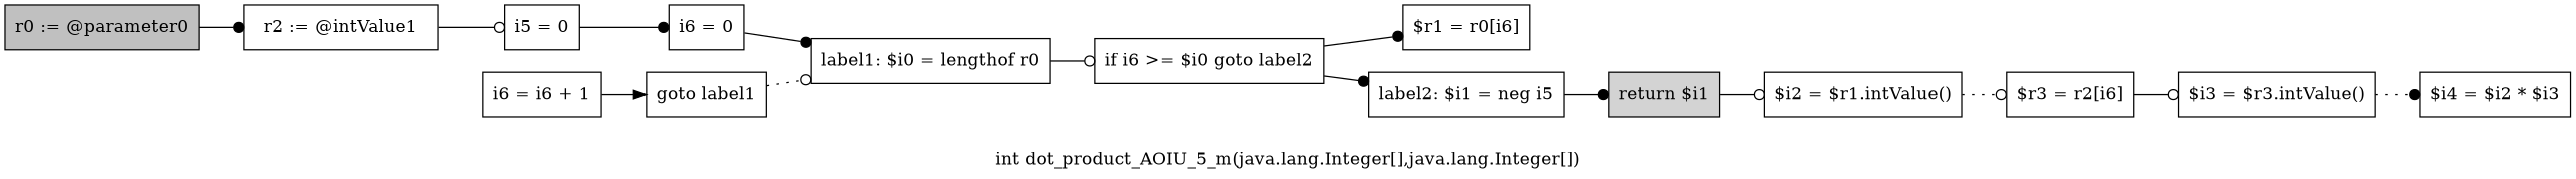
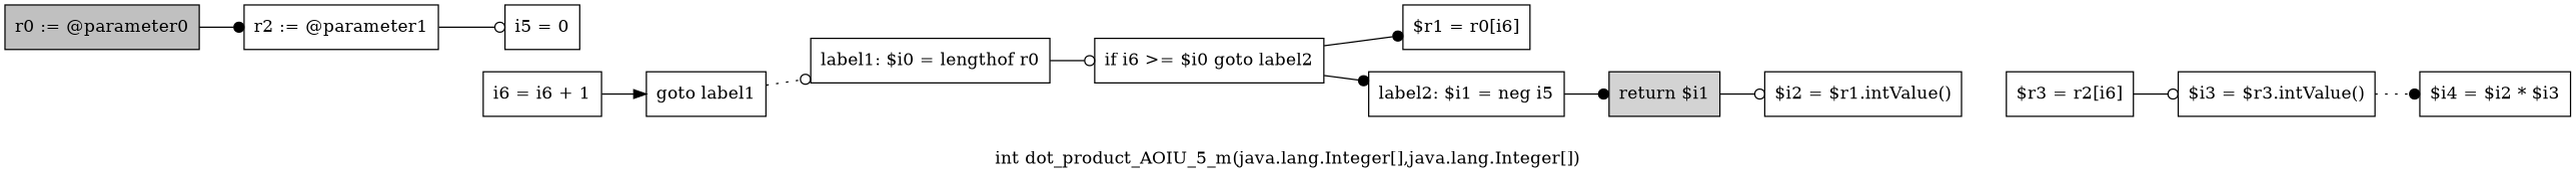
  digraph {
    label="int dot_product_AOIU_5_m(java.lang.Integer[],java.lang.Integer[])"
    rankdir=LR
    node [shape=box]
    edge [arrowhead=dot style=solid]
    n1 [fillcolor=gray label="r0 := @parameter0" style=filled]
-   n2 [label="r2 := @intValue1"]
+   n2 [label="r2 := @parameter1"]
    n3 [label="i5 = 0"]
-   n4 [label="i6 = 0"]
    n5 [label="label1: $i0 = lengthof r0"]
    n6 [label="if i6 >= $i0 goto label2"]
    n7 [label="$r1 = r0[i6]"]
    n8 [label="label2: $i1 = neg i5"]
    n9 [fillcolor=lightgray label="return $i1" style=filled]
    n10 [label="$i2 = $r1.intValue()"]
    n11 [label="$r3 = r2[i6]"]
    n12 [label="$i3 = $r3.intValue()"]
    n13 [label="$i4 = $i2 * $i3"]
    n14 [label="i6 = i6 + 1"]
    n15 [label="goto label1"]
    n1 -> n2
    n2 -> n3 [arrowhead=odot]
-   n3 -> n4
-   n4 -> n5
    n5 -> n6 [arrowhead=odot]
    n6 -> n7
    n6 -> n8
    n8 -> n9
    n9 -> n10 [arrowhead=odot]
-   n10 -> n11 [arrowhead=odot style=dotted]
    n11 -> n12 [arrowhead=odot]
    n12 -> n13 [style=dotted]
    n14 -> n15 [arrowhead=normal]
    n15 -> n5 [arrowhead=odot style=dotted]
  }
